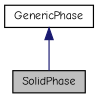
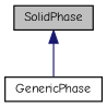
  digraph {
    fontname="Comic Neue"
    node [color=black fontname="Comic Neue" fontsize=10 shape=record]
    n1 [fillcolor=grey75 fontcolor=black height=0.2 label=SolidPhase style=filled width=0.4]
    n2 [height=0.2 label=GenericPhase width=0.4]
-   n2 -> n1 [color=midnightblue dir=back fontname="Comic Neue" fontsize=10 labelfontname=Helvetica labelfontsize=10 style=solid]
+   n1 -> n2 [color=midnightblue dir=back fontname="Comic Neue" fontsize=10 labelfontname=Helvetica labelfontsize=10 style=solid]
  }
